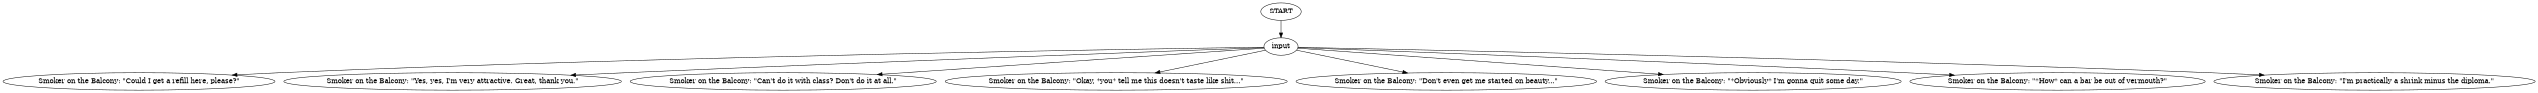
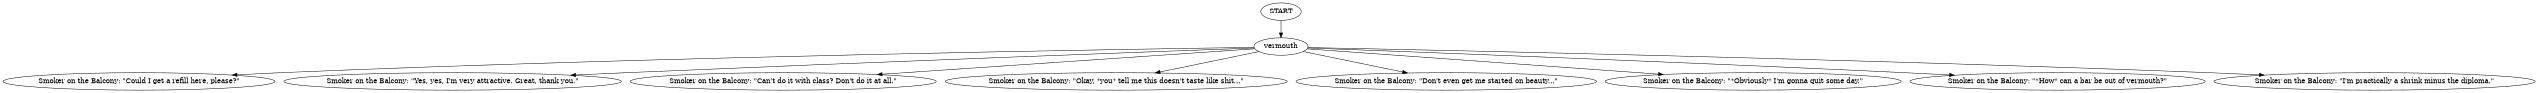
  digraph {
    n1 [label=START]
-   n2 [label=input]
+   n2 [label=vermouth]
    n3 [label="Smoker on the Balcony: \"Could I get a refill here, please?\""]
    n4 [label="Smoker on the Balcony: \"Yes, yes, I'm very attractive. Great, thank you.\""]
    n5 [label="Smoker on the Balcony: \"Can't do it with class? Don't do it at all.\""]
    n6 [label="Smoker on the Balcony: \"Okay, *you* tell me this doesn't taste like shit...\""]
    n7 [label="Smoker on the Balcony: \"Don't even get me started on beauty...\""]
    n8 [label="Smoker on the Balcony: \"*Obviously* I'm gonna quit some day.\""]
    n9 [label="Smoker on the Balcony: \"*How* can a bar be out of vermouth?\""]
    n10 [label="Smoker on the Balcony: \"I'm practically a shrink minus the diploma.\""]
    n1 -> n2
    n2 -> n3
    n2 -> n4
    n2 -> n5
    n2 -> n6
    n2 -> n7
    n2 -> n8
    n2 -> n9
    n2 -> n10
  }
